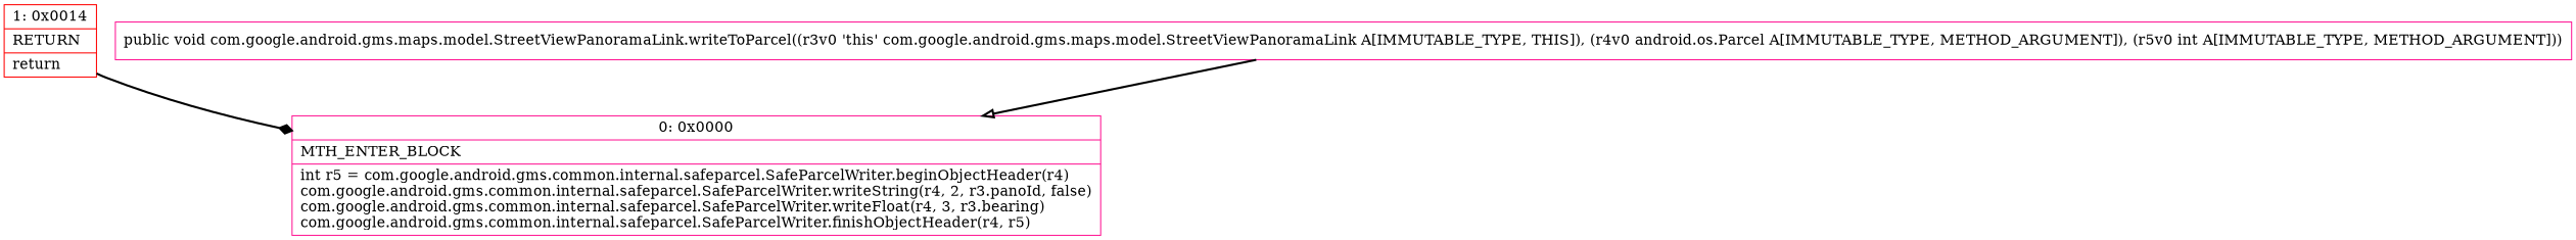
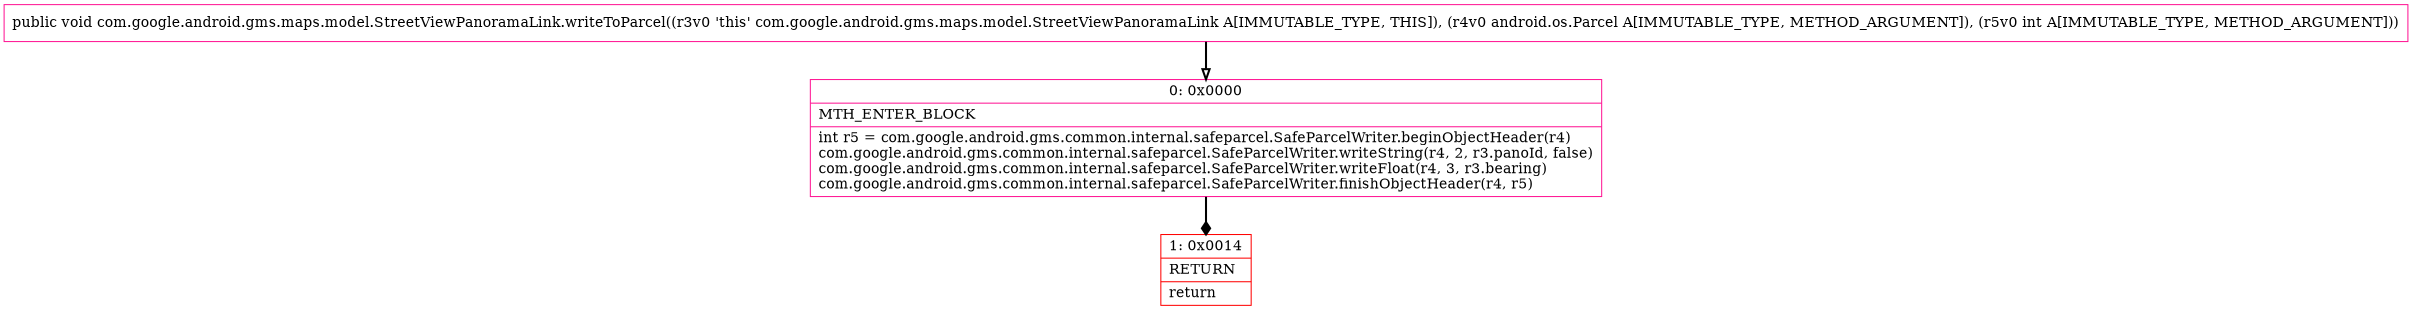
  digraph {
    node [shape=record color=deeppink]
    edge [style=bold]
    n1 [label="{0\:\ 0x0000|MTH_ENTER_BLOCK\l|int r5 = com.google.android.gms.common.internal.safeparcel.SafeParcelWriter.beginObjectHeader(r4)\lcom.google.android.gms.common.internal.safeparcel.SafeParcelWriter.writeString(r4, 2, r3.panoId, false)\lcom.google.android.gms.common.internal.safeparcel.SafeParcelWriter.writeFloat(r4, 3, r3.bearing)\lcom.google.android.gms.common.internal.safeparcel.SafeParcelWriter.finishObjectHeader(r4, r5)\l}"]
    n2 [label="{1\:\ 0x0014|RETURN\l|return\l}" color=red]
    n3 [label="{public void com.google.android.gms.maps.model.StreetViewPanoramaLink.writeToParcel((r3v0 'this' com.google.android.gms.maps.model.StreetViewPanoramaLink A[IMMUTABLE_TYPE, THIS]), (r4v0 android.os.Parcel A[IMMUTABLE_TYPE, METHOD_ARGUMENT]), (r5v0 int A[IMMUTABLE_TYPE, METHOD_ARGUMENT])) }"]
-   n2 -> n1 [arrowhead=diamond]
+   n1 -> n2 [arrowhead=diamond]
    n3 -> n1 [arrowhead=onormal]
  }
